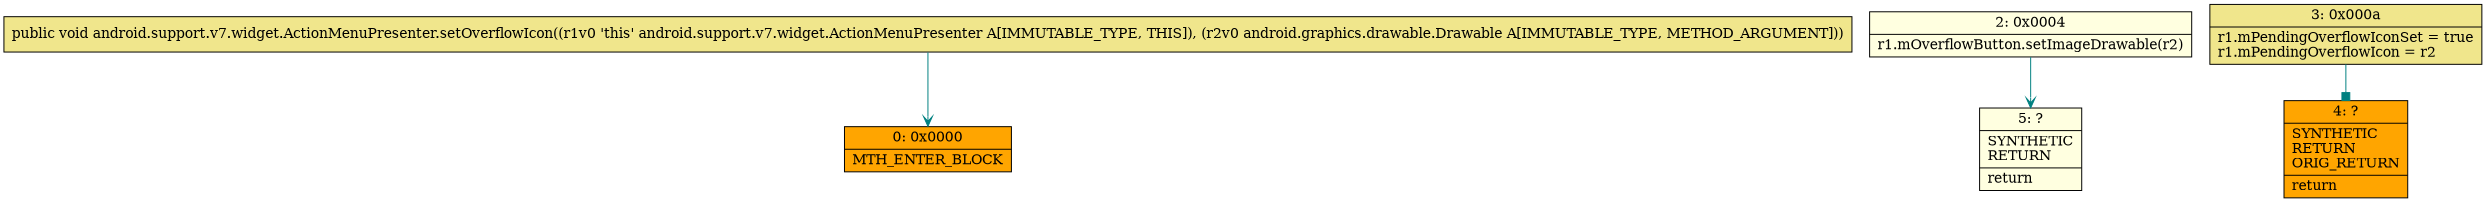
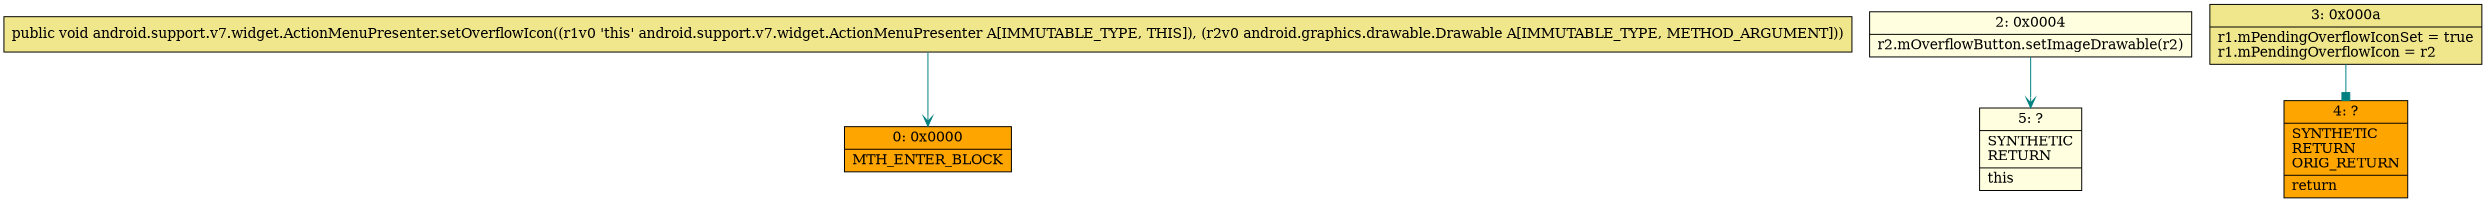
  digraph {
    node [fillcolor=orange shape=record style=filled]
    edge [arrowhead=vee color=teal]
    n1 [label="{0\:\ 0x0000|MTH_ENTER_BLOCK\l}"]
-   n2 [fillcolor=lightyellow label="{2\:\ 0x0004|r1.mOverflowButton.setImageDrawable(r2)\l}"]
-   n3 [fillcolor=lightyellow label="{5\:\ ?|SYNTHETIC\lRETURN\l|return\l}"]
+   n2 [fillcolor=lightyellow label="{2\:\ 0x0004|r2.mOverflowButton.setImageDrawable(r2)\l}"]
+   n3 [fillcolor=lightyellow label="{5\:\ ?|SYNTHETIC\lRETURN\l|this\l}"]
    n4 [fillcolor=khaki label="{3\:\ 0x000a|r1.mPendingOverflowIconSet = true\lr1.mPendingOverflowIcon = r2\l}"]
    n5 [label="{4\:\ ?|SYNTHETIC\lRETURN\lORIG_RETURN\l|return\l}"]
    n6 [fillcolor=khaki label="{public void android.support.v7.widget.ActionMenuPresenter.setOverflowIcon((r1v0 'this' android.support.v7.widget.ActionMenuPresenter A[IMMUTABLE_TYPE, THIS]), (r2v0 android.graphics.drawable.Drawable A[IMMUTABLE_TYPE, METHOD_ARGUMENT])) }"]
    n2 -> n3
    n4 -> n5 [arrowhead=box]
    n6 -> n1
  }
